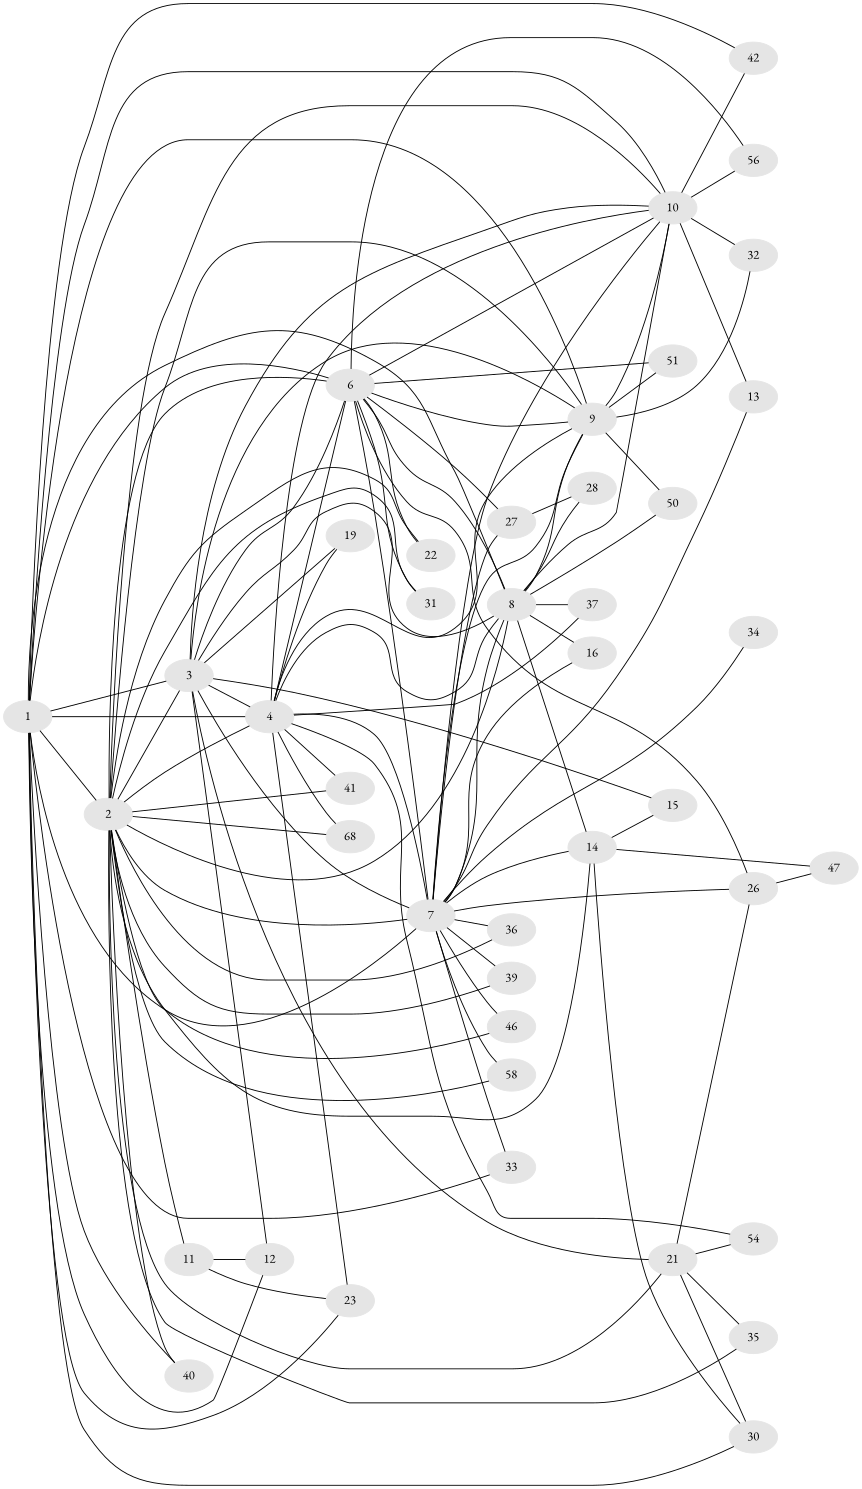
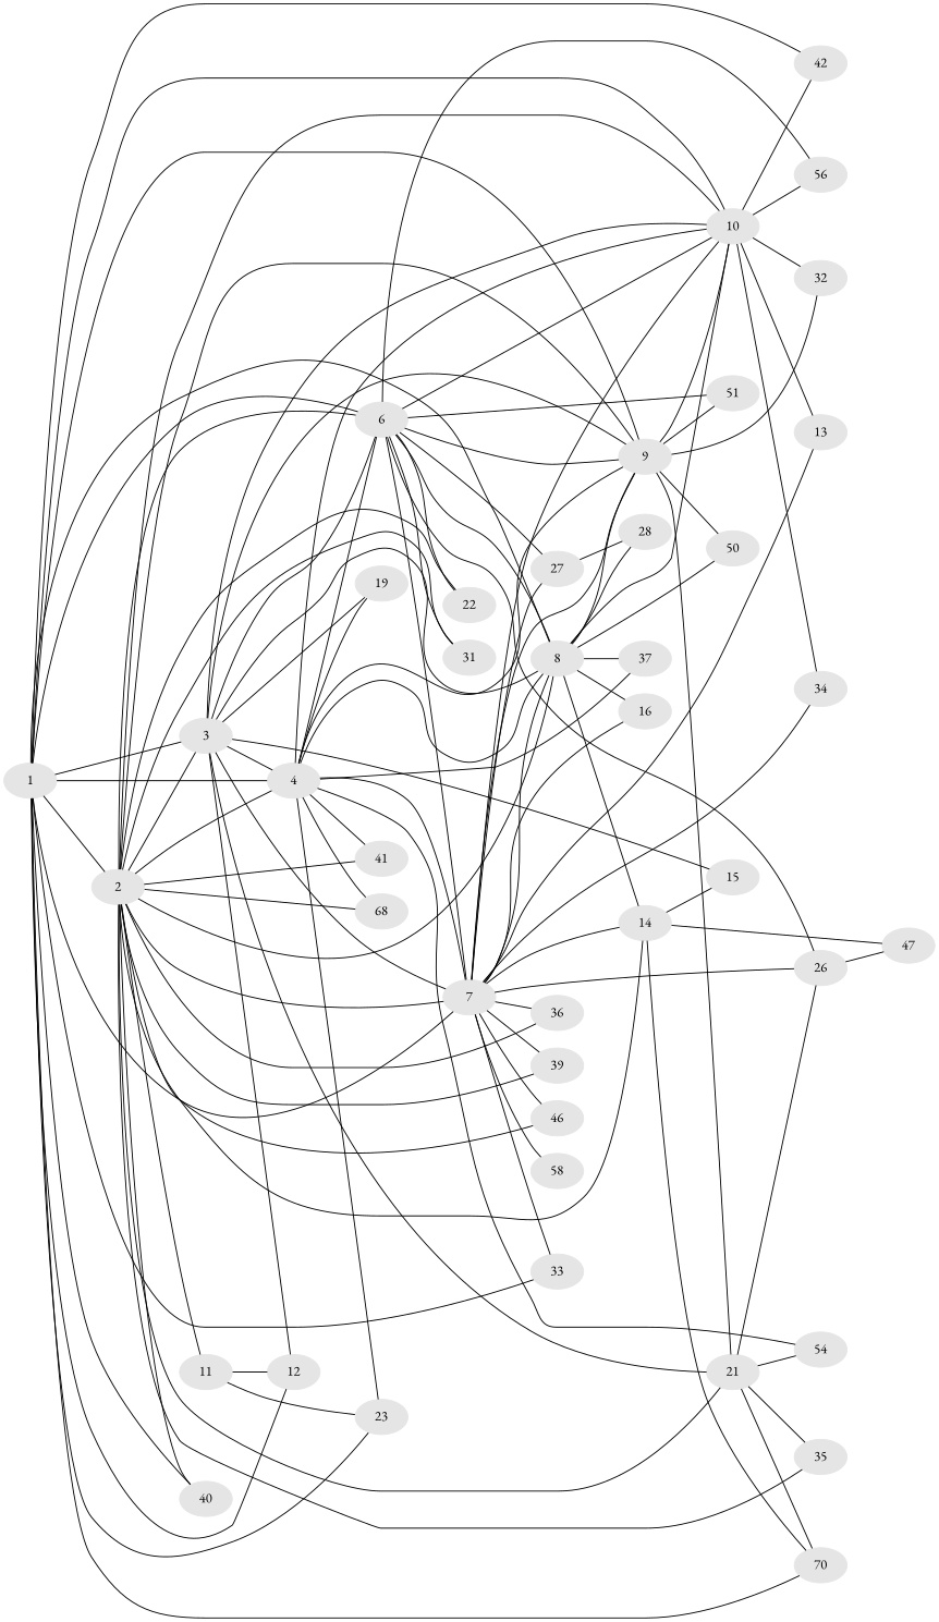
  graph {
    fontname="EB Garamond"
    rankdir=LR
    node [color=gray90 fontname="EB Garamond" style=filled]
    edge [fontname="EB Garamond"]
    1 [super="+25"]
    2 [super="+5"]
    3 [super="+48"]
    4 [super="+44"]
    6 [super="+45"]
    7 [super="+20"]
    8 [super="+43"]
    9 [super="+55"]
    10 [super="+52"]
    12 [super="+24"]
    23 [super="+49"]
-   30 [super="+53"]
+   30 [super="+53" label=70]
    33
    40
    42
    11
    14 [super="+17"]
    n18 [label=68]
    21 [super="+29"]
    22
    31
    35
    36
    39
    41
    46
    58
    15
    19
    37
    54
    26 [super="+57"]
    27 [super="+38"]
    51
    56
    13
    16
    34
    28
    50
    32
    47
    1 -- 2 [weight=2]
    1 -- 3
    1 -- 4
    1 -- 6 [weight=2]
    1 -- 7
    1 -- 8 [weight=2]
    1 -- 9
    1 -- 10
    1 -- 12
    1 -- 23
    1 -- 30
    1 -- 33
    1 -- 40
    1 -- 42
    2 -- 3 [weight=2]
    2 -- 4 [weight=2]
    2 -- 6 [weight=2]
    2 -- 7 [weight=3]
    2 -- 8 [weight=2]
    2 -- 9 [weight=3]
    2 -- 10 [weight=2]
    2 -- 40
    2 -- 11 [weight=2]
    2 -- 14
    2 -- n18
    2 -- 21
    2 -- 22
    2 -- 31
    2 -- 35
    2 -- 36
    2 -- 39
    2 -- 41
    2 -- 46
-   2 -- 58
    3 -- 4
    3 -- 6
    3 -- 7 [weight=2]
    3 -- 8
    3 -- 9
    3 -- 10 [weight=2]
    3 -- 12
    3 -- 21
    3 -- 15
    3 -- 19
    4 -- 6
    4 -- 7 [weight=2]
    4 -- 8
    4 -- 9
    4 -- 10
    4 -- 23
    4 -- n18
    4 -- 41
    4 -- 19
    4 -- 37
    4 -- 54
    6 -- 7
    6 -- 8
    6 -- 9
    6 -- 10
    6 -- 22
    6 -- 31
    6 -- 26 [weight=2]
    6 -- 27
    6 -- 51
    6 -- 56
    7 -- 8
    7 -- 9
    7 -- 10
    7 -- 33
    7 -- 14
    7 -- 36
    7 -- 39
    7 -- 46
    7 -- 58
    7 -- 26
    7 -- 27 [weight=2]
    7 -- 13
    7 -- 16
    7 -- 34
    8 -- 9
    8 -- 10
    8 -- 14
    8 -- 37
    8 -- 16
    8 -- 28
    8 -- 50
    9 -- 10
+   9 -- 21
    9 -- 51
    9 -- 50
    9 -- 32
    10 -- 42
    10 -- 56
    10 -- 13
+   10 -- 34
    10 -- 32
    11 -- 12
    11 -- 23
    14 -- 30
    14 -- 15
    14 -- 47
    21 -- 30
    21 -- 35
    21 -- 54
    21 -- 26
    26 -- 47
    27 -- 28
  }
